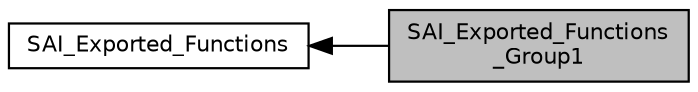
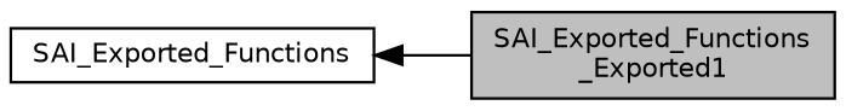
  digraph {
    rankdir=LR
    node [color=black fontname=Helvetica fontsize=10 shape=record style=filled]
-   n1 [fillcolor=grey75 fontcolor=black height=0.2 label="SAI_Exported_Functions\l_Group1" width=0.4]
+   n1 [fillcolor=grey75 fontcolor=black height=0.2 label="SAI_Exported_Functions\l_Exported1" width=0.4]
    n2 [fillcolor=white height=0.2 label=SAI_Exported_Functions width=0.4]
    n2 -> n1 [dir=back fontname=Helvetica fontsize=10 labelfontname=Helvetica labelfontsize=10 shape=plaintext style=solid]
  }
